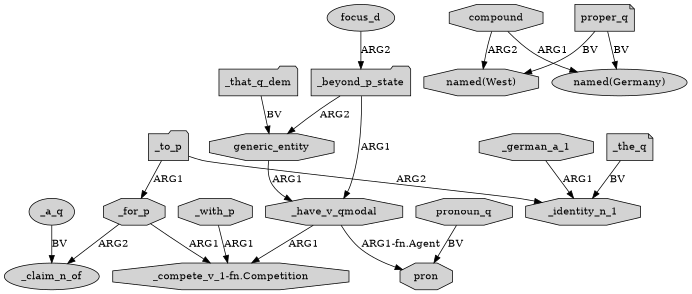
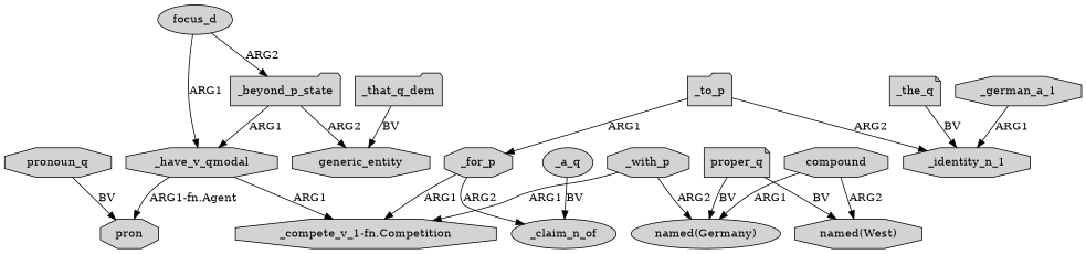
  digraph {
    node [shape=octagon style=filled]
    _a_q [shape=ellipse]
    _claim_n_of [shape=ellipse]
    compound
    "named(West)"
    "named(Germany)" [shape=ellipse]
    _have_v_qmodal
    "_compete_v_1-fn.Competition"
    pron
    proper_q [shape=note]
    _that_q_dem [shape=folder]
    generic_entity
    _german_a_1
    _identity_n_1
    _beyond_p_state [shape=folder]
    _with_p
    focus_d [shape=ellipse]
    _for_p
    pronoun_q
    _to_p [shape=folder]
    _the_q [shape=note]
    _a_q -> _claim_n_of [label=BV]
    compound -> "named(West)" [label=ARG2]
    compound -> "named(Germany)" [label=ARG1]
    _have_v_qmodal -> "_compete_v_1-fn.Competition" [label=ARG1]
    _have_v_qmodal -> pron [label="ARG1-fn.Agent"]
    proper_q -> "named(West)" [label=BV]
    proper_q -> "named(Germany)" [label=BV]
    _that_q_dem -> generic_entity [label=BV]
    _german_a_1 -> _identity_n_1 [label=ARG1]
    _beyond_p_state -> _have_v_qmodal [label=ARG1]
    _beyond_p_state -> generic_entity [label=ARG2]
+   _with_p -> "named(Germany)" [label=ARG2]
    _with_p -> "_compete_v_1-fn.Competition" [label=ARG1]
-   generic_entity -> _have_v_qmodal [label=ARG1]
+   focus_d -> _have_v_qmodal [label=ARG1]
    focus_d -> _beyond_p_state [label=ARG2]
    _for_p -> _claim_n_of [label=ARG2]
    _for_p -> "_compete_v_1-fn.Competition" [label=ARG1]
    pronoun_q -> pron [label=BV]
    _to_p -> _identity_n_1 [label=ARG2]
    _to_p -> _for_p [label=ARG1]
    _the_q -> _identity_n_1 [label=BV]
  }
